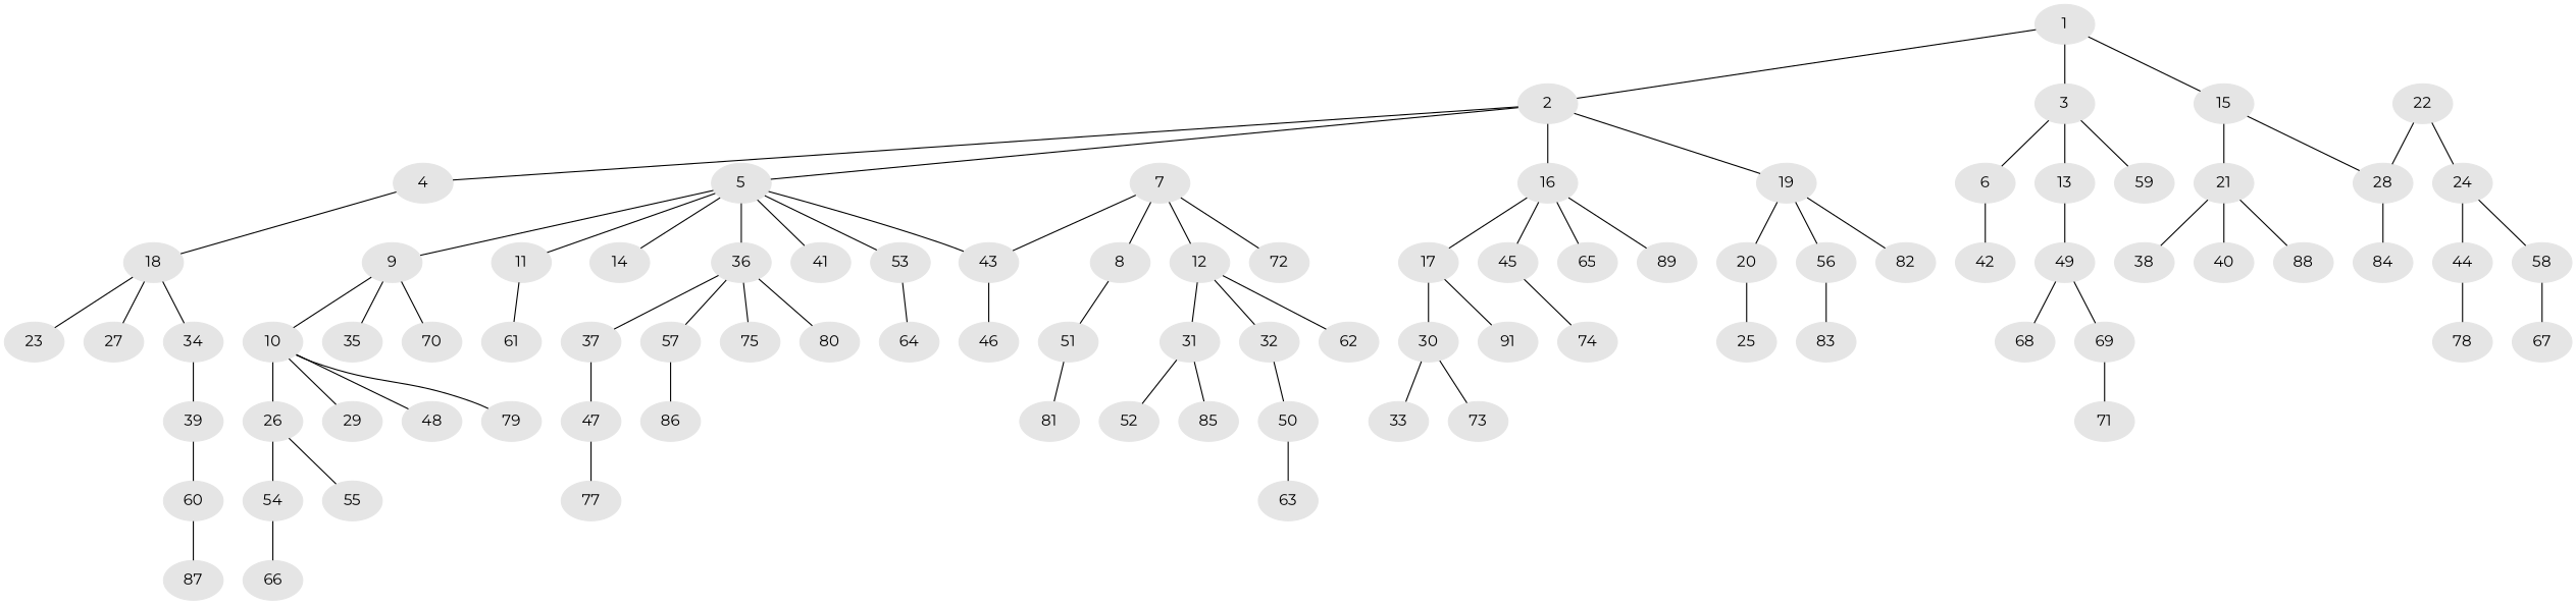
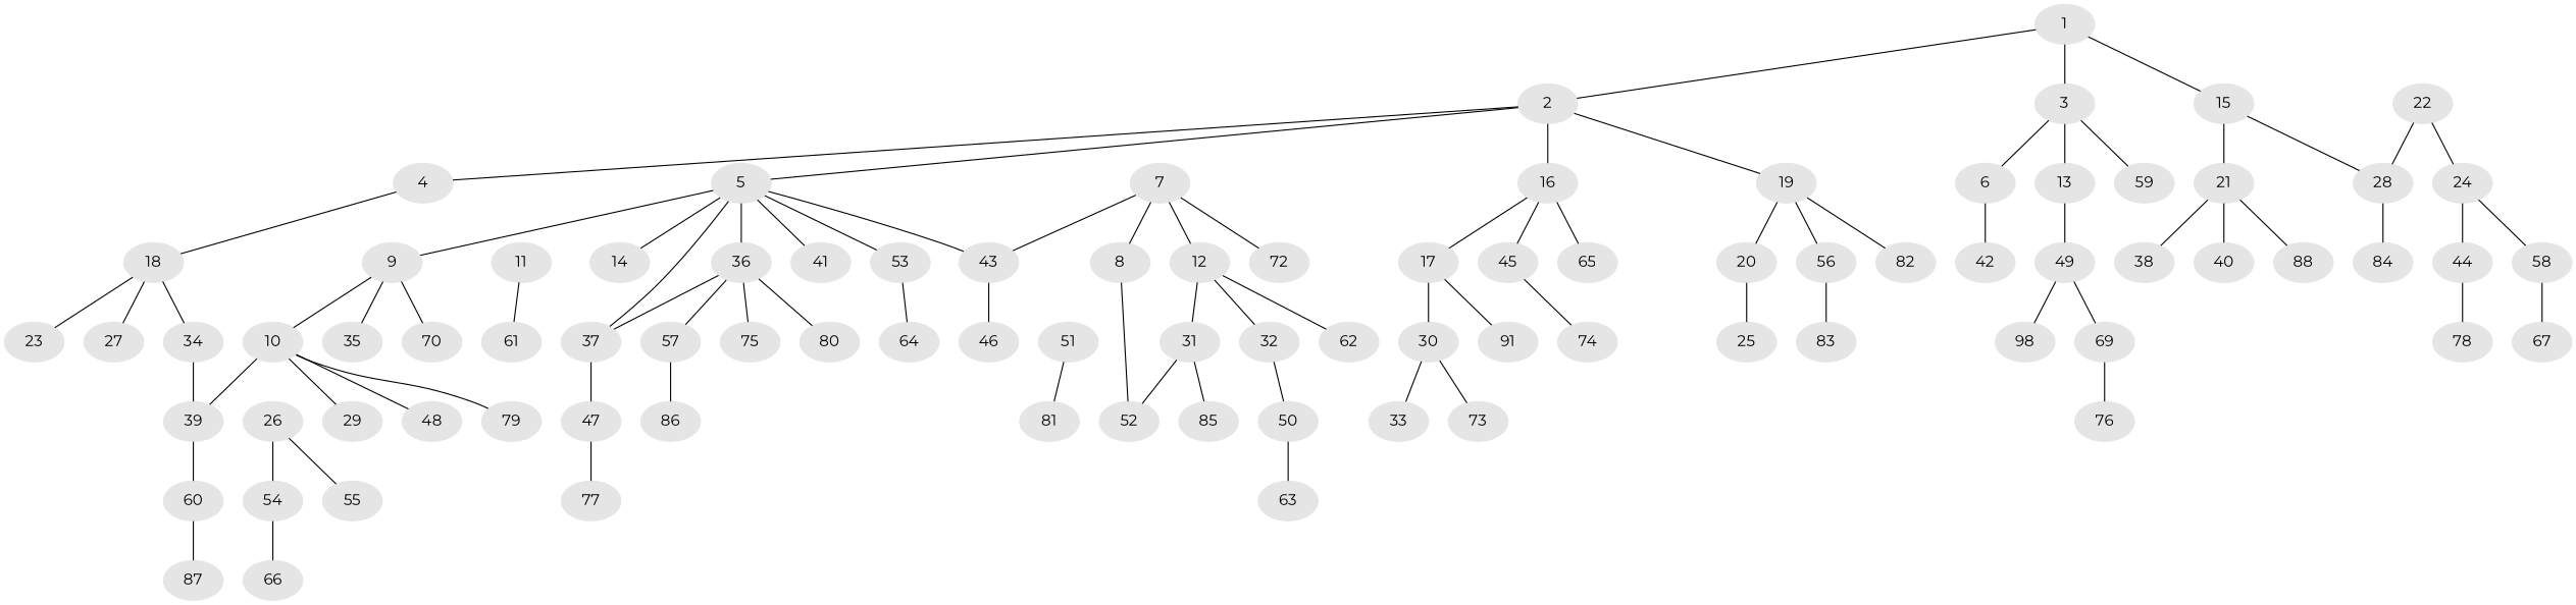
  graph {
    fontname=Montserrat
    node [color=gray90 fontname=Montserrat style=filled]
    edge [fontname=Montserrat]
    1
    2
    3
    15
    4
    5
    16
    19
    6
    13
    59
    21
    28
    18
    9
    11
    14
    36
    41
    53
    43
    17
    45
    65
-   89
    20
    56
    82
    42
    49
    23
    27
    34
    7
    8
    12
    72
    10
    35
    70
    61
    37
    57
    75
    80
    64
    51
    31
    32
    62
    46
    81
    26
    29
    48
    79
    54
    55
    52
    85
    50
-   68
+   68 [label=98]
    69
    38
    40
    88
    22
    24
    30
    n70 [label=91]
    74
    33
    73
    39
    25
    83
    44
    58
    84
    78
    67
    66
    63
    60
    47
    86
    77
    87
-   76 [label=71]
+   76
    1 -- 2
    1 -- 3
    1 -- 15
    2 -- 4
    2 -- 5
    2 -- 16
    2 -- 19
    3 -- 6
    3 -- 13
    3 -- 59
    15 -- 21
    15 -- 28
    4 -- 18
    5 -- 9
-   5 -- 11
+   5 -- 37
    5 -- 14
    5 -- 36
    5 -- 41
    5 -- 53
    5 -- 43
    16 -- 17
    16 -- 45
    16 -- 65
-   16 -- 89
    19 -- 20
    19 -- 56
    19 -- 82
    6 -- 42
    13 -- 49
    21 -- 38
    21 -- 40
    21 -- 88
    28 -- 84
    18 -- 23
    18 -- 27
    18 -- 34
    9 -- 10
    9 -- 35
    9 -- 70
    11 -- 61
    36 -- 37
    36 -- 57
    36 -- 75
    36 -- 80
    53 -- 64
    43 -- 46
    17 -- 30
    17 -- n70
    45 -- 74
    20 -- 25
    56 -- 83
    49 -- 68
    49 -- 69
    34 -- 39
    7 -- 43
    7 -- 8
    7 -- 12
    7 -- 72
-   8 -- 51
+   8 -- 52
    12 -- 31
    12 -- 32
    12 -- 62
-   10 -- 26
+   10 -- 39
    10 -- 29
    10 -- 48
    10 -- 79
    37 -- 47
    57 -- 86
    51 -- 81
    31 -- 52
    31 -- 85
    32 -- 50
    26 -- 54
    26 -- 55
    54 -- 66
    50 -- 63
    69 -- 76
    22 -- 28
    22 -- 24
    24 -- 44
    24 -- 58
    30 -- 33
    30 -- 73
    39 -- 60
    44 -- 78
    58 -- 67
    60 -- 87
    47 -- 77
  }
